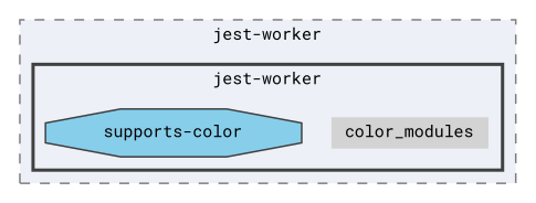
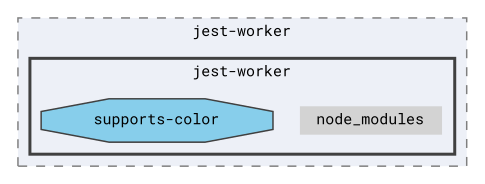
  digraph {
    compound=true
    fontname="Roboto Mono"
    node [fontname="Roboto Mono" fontsize=10 style=filled]
-   n1 [height=0.2 label=color_modules shape=plaintext width=0.4 fillcolor=lightgrey]
+   n1 [height=0.2 label=node_modules shape=plaintext width=0.4 fillcolor=lightgrey]
    n2 [color=grey25 fillcolor=skyblue height=0.2 label="supports-color" shape=octagon width=0.4]
    subgraph cluster_1 {
      bgcolor="#edf0f7"
      fontsize=10
      label="jest-worker"
      pencolor=grey50
      style="filled,dashed"
      subgraph cluster_2 {
        bgcolor="#edf0f7"
        fontsize=10
        pencolor=grey25
        style="filled,bold"
        n1
        n2
      }
    }
  }
